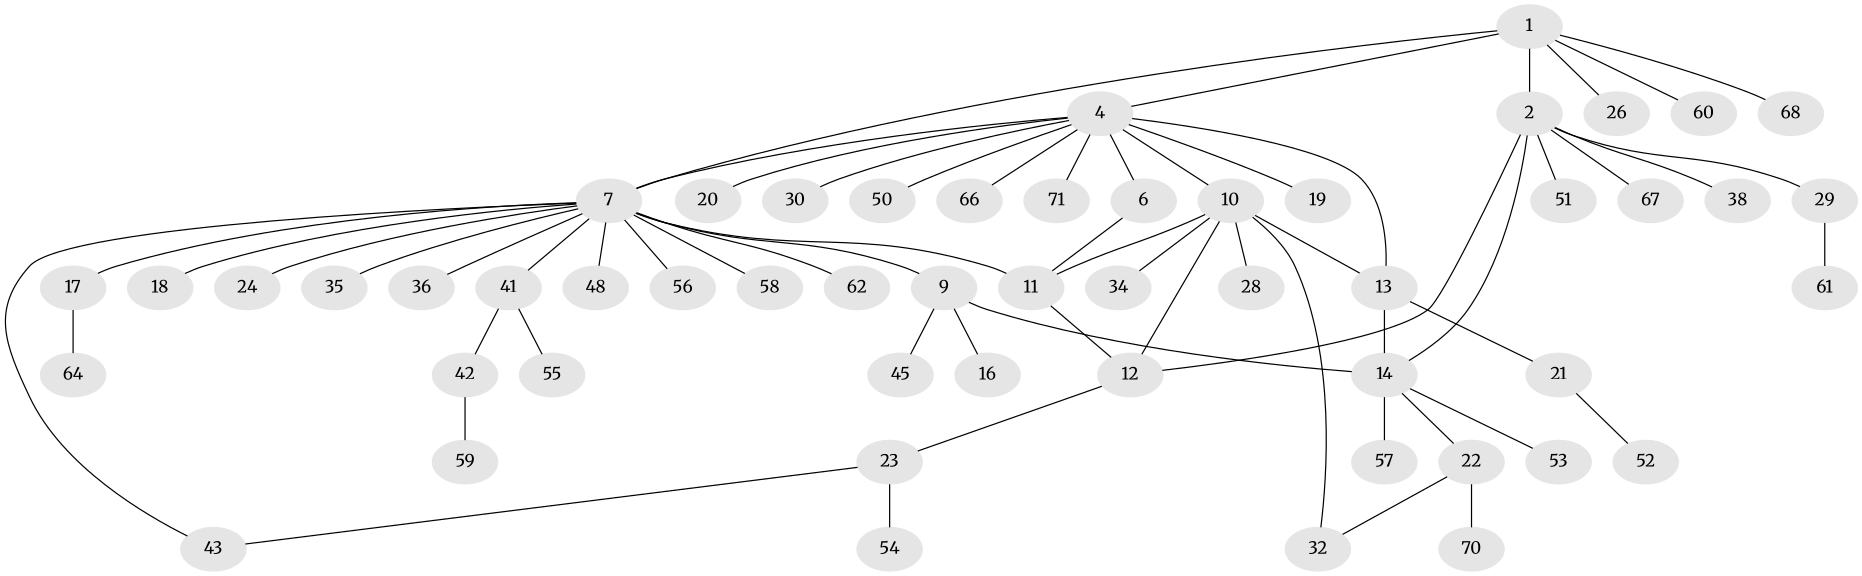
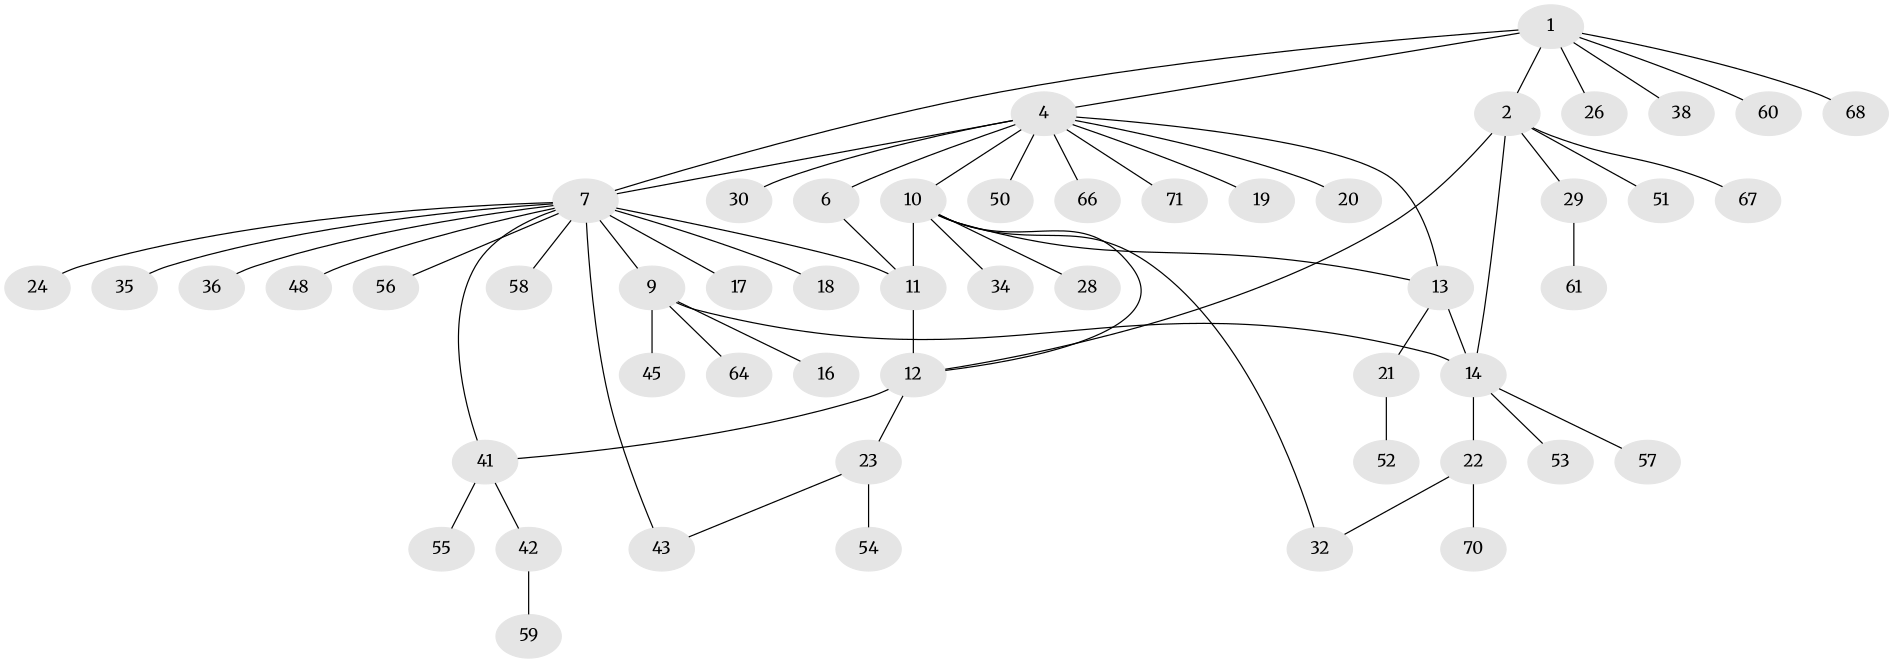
  graph {
    fontname=Merriweather
    node [color=gray90 fontname=Merriweather style=filled]
    edge [fontname=Merriweather]
    1 [super="+3"]
    2 [super="+37"]
    4 [super="+5"]
    7 [super="+8"]
    26 [super="+27"]
    38
    60
    68
    12
    14 [super="+15"]
    29
    51
    n13 [label=67]
    6 [super="+31"]
    10 [super="+25"]
    13 [super="+39"]
    19
    20
    30
    50
    66
    71
    11 [super="+49"]
    9 [super="+44"]
    17
    18
    24
    35
    36 [super="+63"]
    41 [super="+47"]
    43
    48
    56
    58
-   62
    23 [super="+33"]
    22 [super="+40"]
    53
    57
    61
    28 [super="+46"]
    32 [super="+67"]
    34
    21
    16
    45
    64
    42 [super="+69"]
    55
    54
    52
    70
    59
    1 -- 2 [weight=2]
    1 -- 4
    1 -- 7
    1 -- 26
-   2 -- 38
+   1 -- 38
    1 -- 60
    1 -- 68
    2 -- 12
    2 -- 14
    2 -- 29
    2 -- 51
    2 -- n13
    4 -- 7
    4 -- 6 [weight=2]
    4 -- 10
    4 -- 13
    4 -- 19
    4 -- 20
    4 -- 30
    4 -- 50
    4 -- 66
    4 -- 71
    7 -- 11
    7 -- 9 [weight=2]
    7 -- 17
    7 -- 18
    7 -- 24
    7 -- 35
    7 -- 36
    7 -- 41
    7 -- 43
    7 -- 48
    7 -- 56
    7 -- 58
-   7 -- 62
+   12 -- 41
    12 -- 23
    14 -- 22
    14 -- 53
    14 -- 57
    29 -- 61
    6 -- 11
    10 -- 12
    10 -- 13
    10 -- 11
    10 -- 28
    10 -- 32 [weight=2]
    10 -- 34
    13 -- 14 [weight=2]
    13 -- 21
    11 -- 12
    9 -- 14
    9 -- 16
    9 -- 45
-   17 -- 64
+   9 -- 64
    41 -- 42
    41 -- 55
    23 -- 43
    23 -- 54
    22 -- 32
    22 -- 70
    21 -- 52
    42 -- 59
  }
